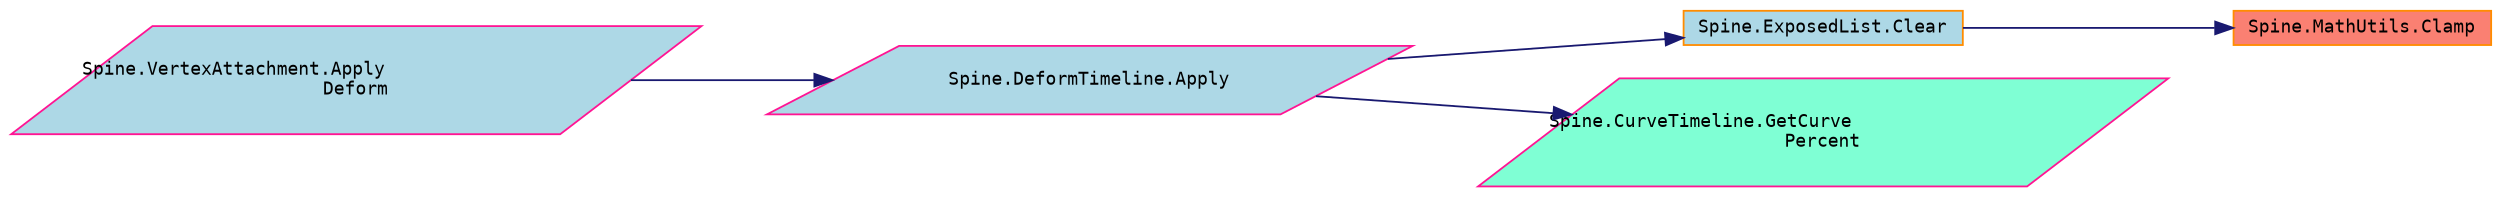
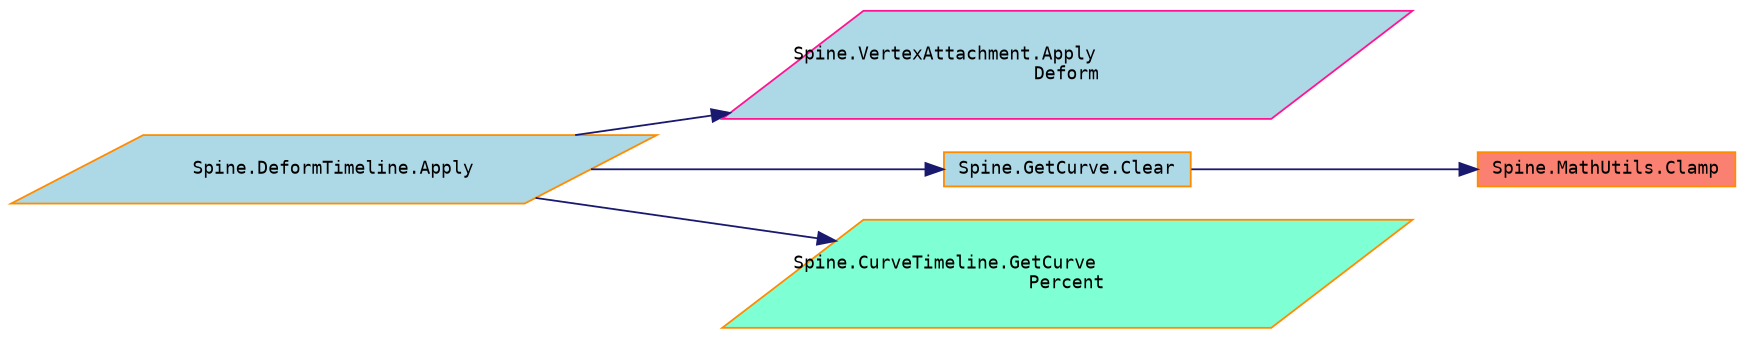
  digraph {
    fontname="DejaVu Sans Mono"
    rankdir=LR
    node [color=darkorange fillcolor=lightblue fontname="DejaVu Sans Mono" fontsize=10 shape=parallelogram style=filled]
    edge [color=midnightblue fontname="DejaVu Sans Mono" fontsize=10 labelfontname=Helvetica labelfontsize=10 style=solid]
-   n1 [color=deeppink fontcolor=black height=0.2 label="Spine.DeformTimeline.Apply" width=0.4]
+   n1 [fontcolor=black height=0.2 label="Spine.DeformTimeline.Apply" width=0.4]
    n2 [color=deeppink height=0.2 label="Spine.VertexAttachment.Apply\lDeform" width=0.4]
-   n3 [height=0.2 label="Spine.ExposedList.Clear" shape=box width=0.4]
-   n4 [color=deeppink fillcolor=aquamarine height=0.2 label="Spine.CurveTimeline.GetCurve\lPercent" width=0.4]
+   n3 [height=0.2 label="Spine.GetCurve.Clear" shape=box width=0.4]
+   n4 [fillcolor=aquamarine height=0.2 label="Spine.CurveTimeline.GetCurve\lPercent" width=0.4]
    n5 [fillcolor=salmon height=0.2 label="Spine.MathUtils.Clamp" shape=box width=0.4]
-   n2 -> n1
+   n1 -> n2
    n1 -> n3
    n1 -> n4
    n3 -> n5
  }
